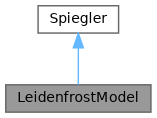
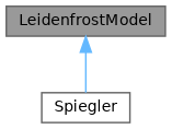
  digraph {
    node [color=gray40 fontname=Helvetica fontsize=10 shape=box style=filled]
    n1 [fillcolor=grey60 fontcolor=black height=0.2 label=LeidenfrostModel width=0.4]
    n2 [fillcolor=white height=0.2 label=Spiegler width=0.4]
-   n2 -> n1 [color=steelblue1 dir=back fontname=Helvetica fontsize=10 labelfontname=Helvetica labelfontsize=10 style=solid]
+   n1 -> n2 [color=steelblue1 dir=back fontname=Helvetica fontsize=10 labelfontname=Helvetica labelfontsize=10 style=solid]
  }
